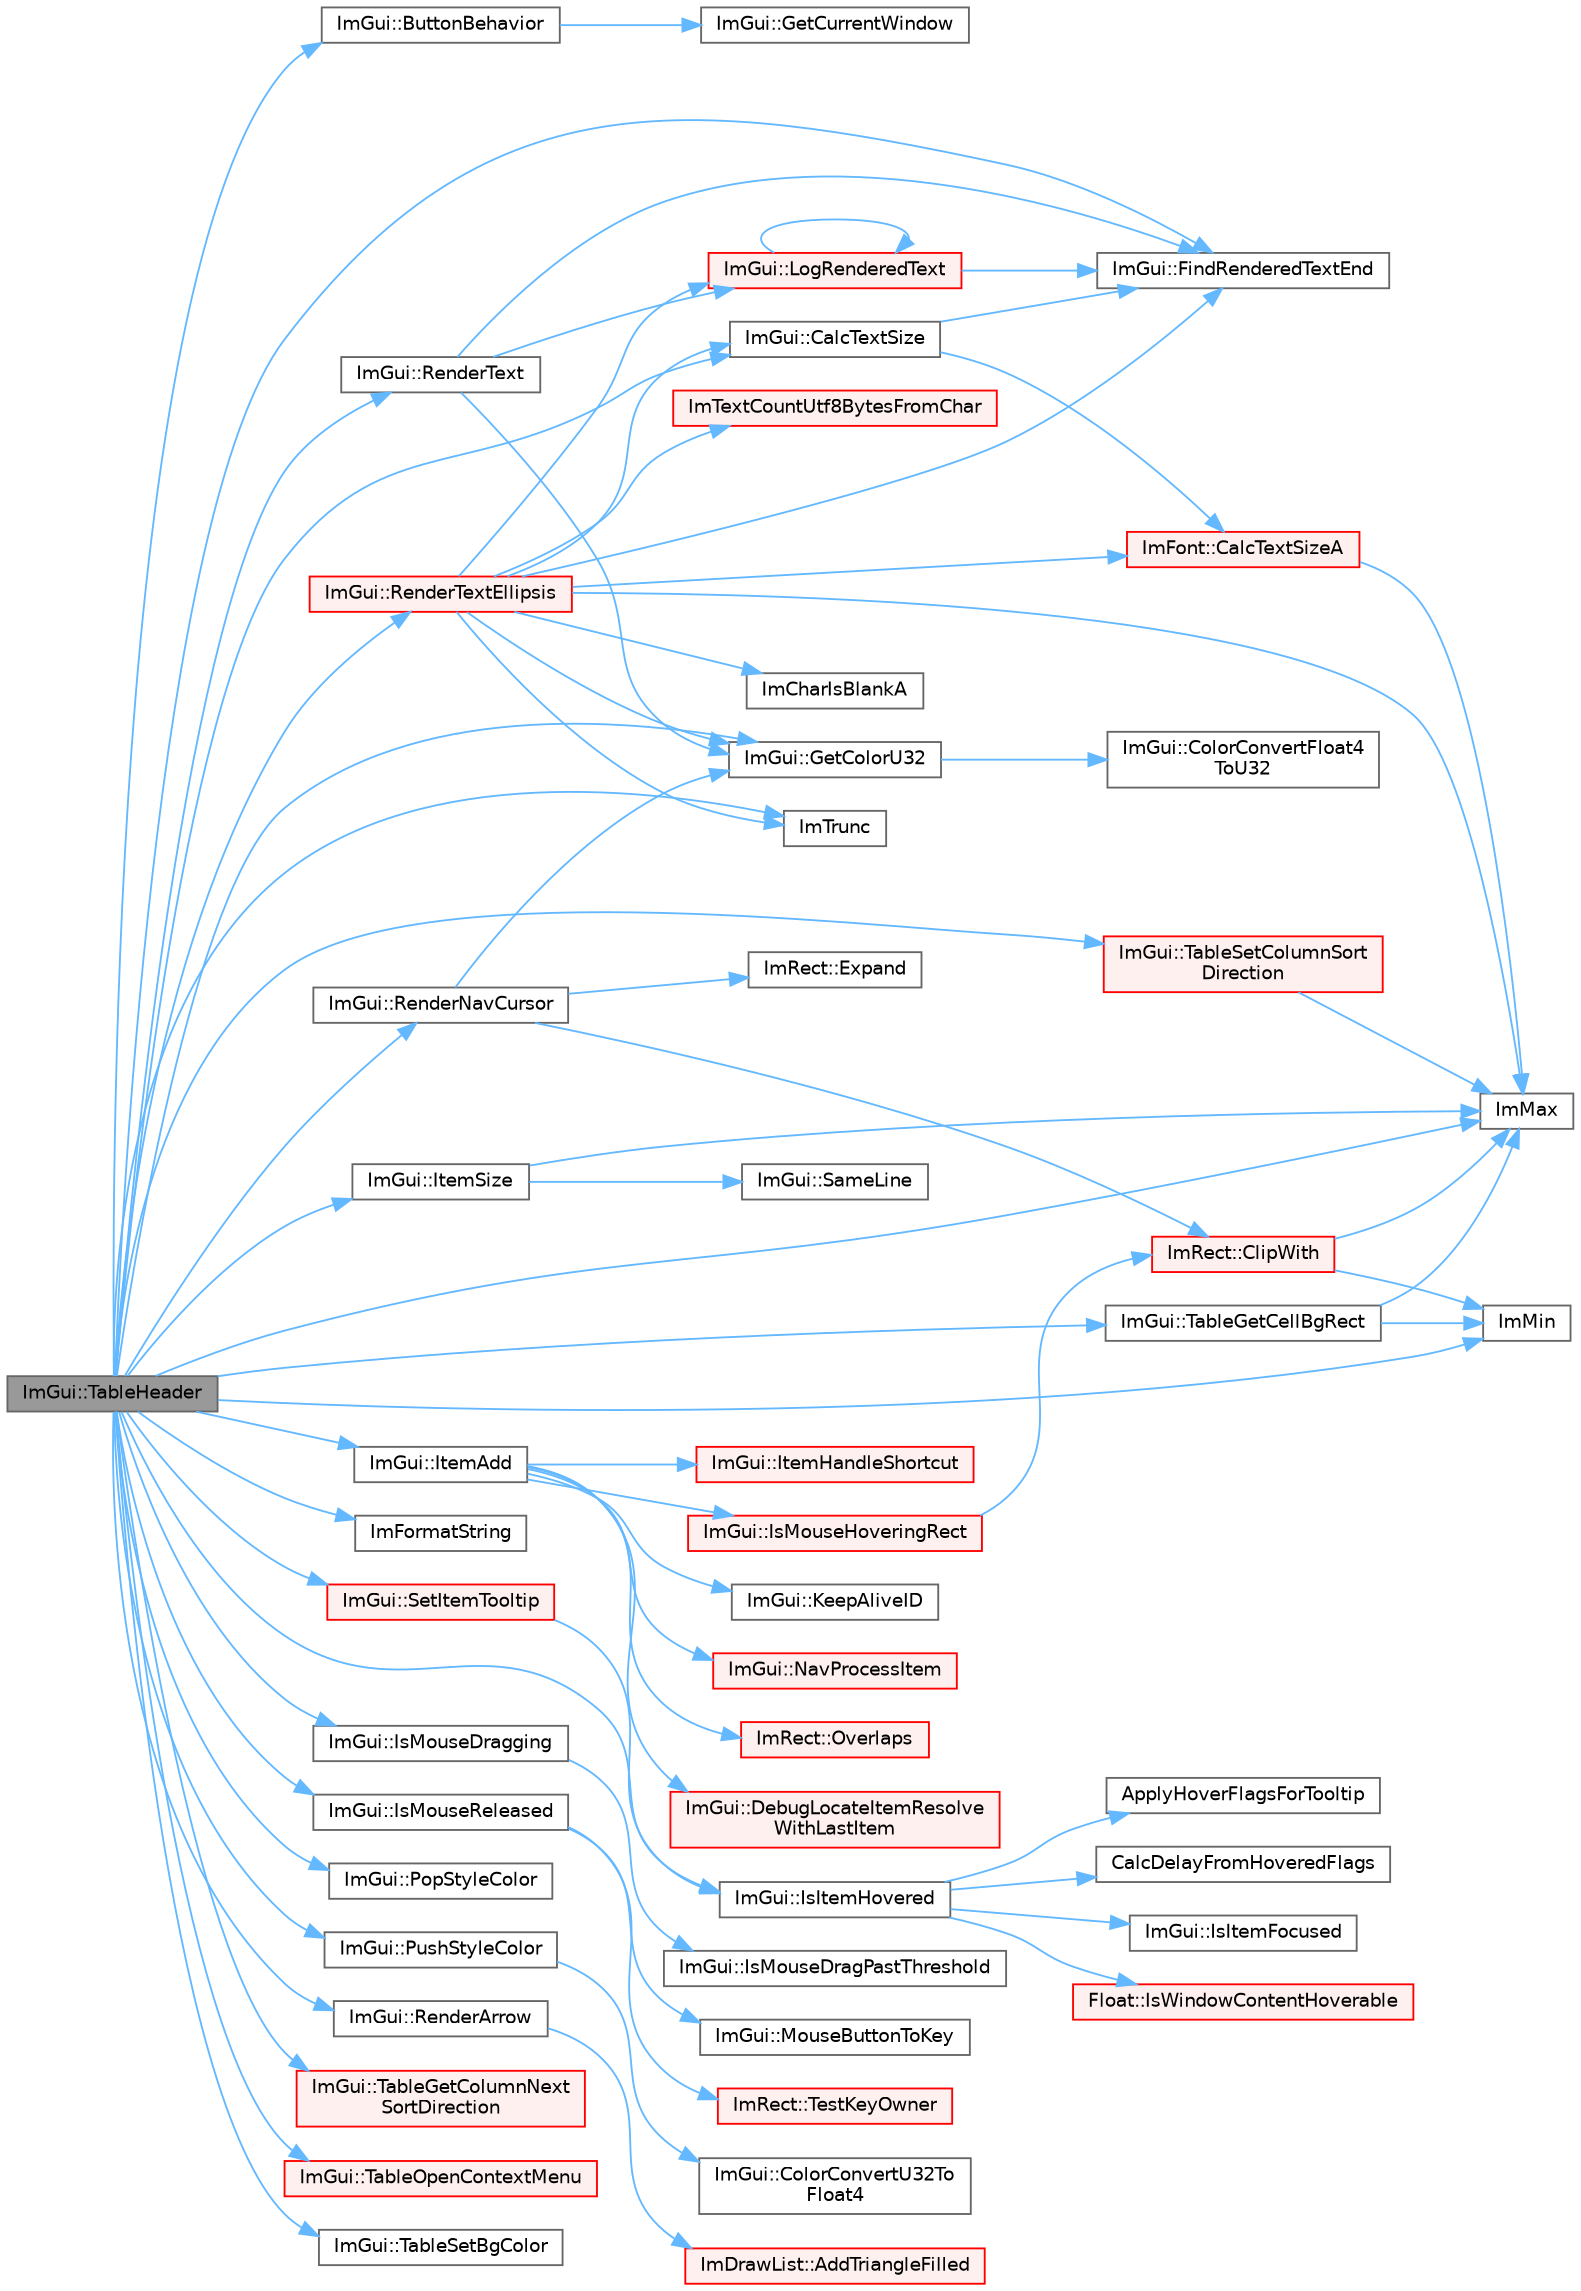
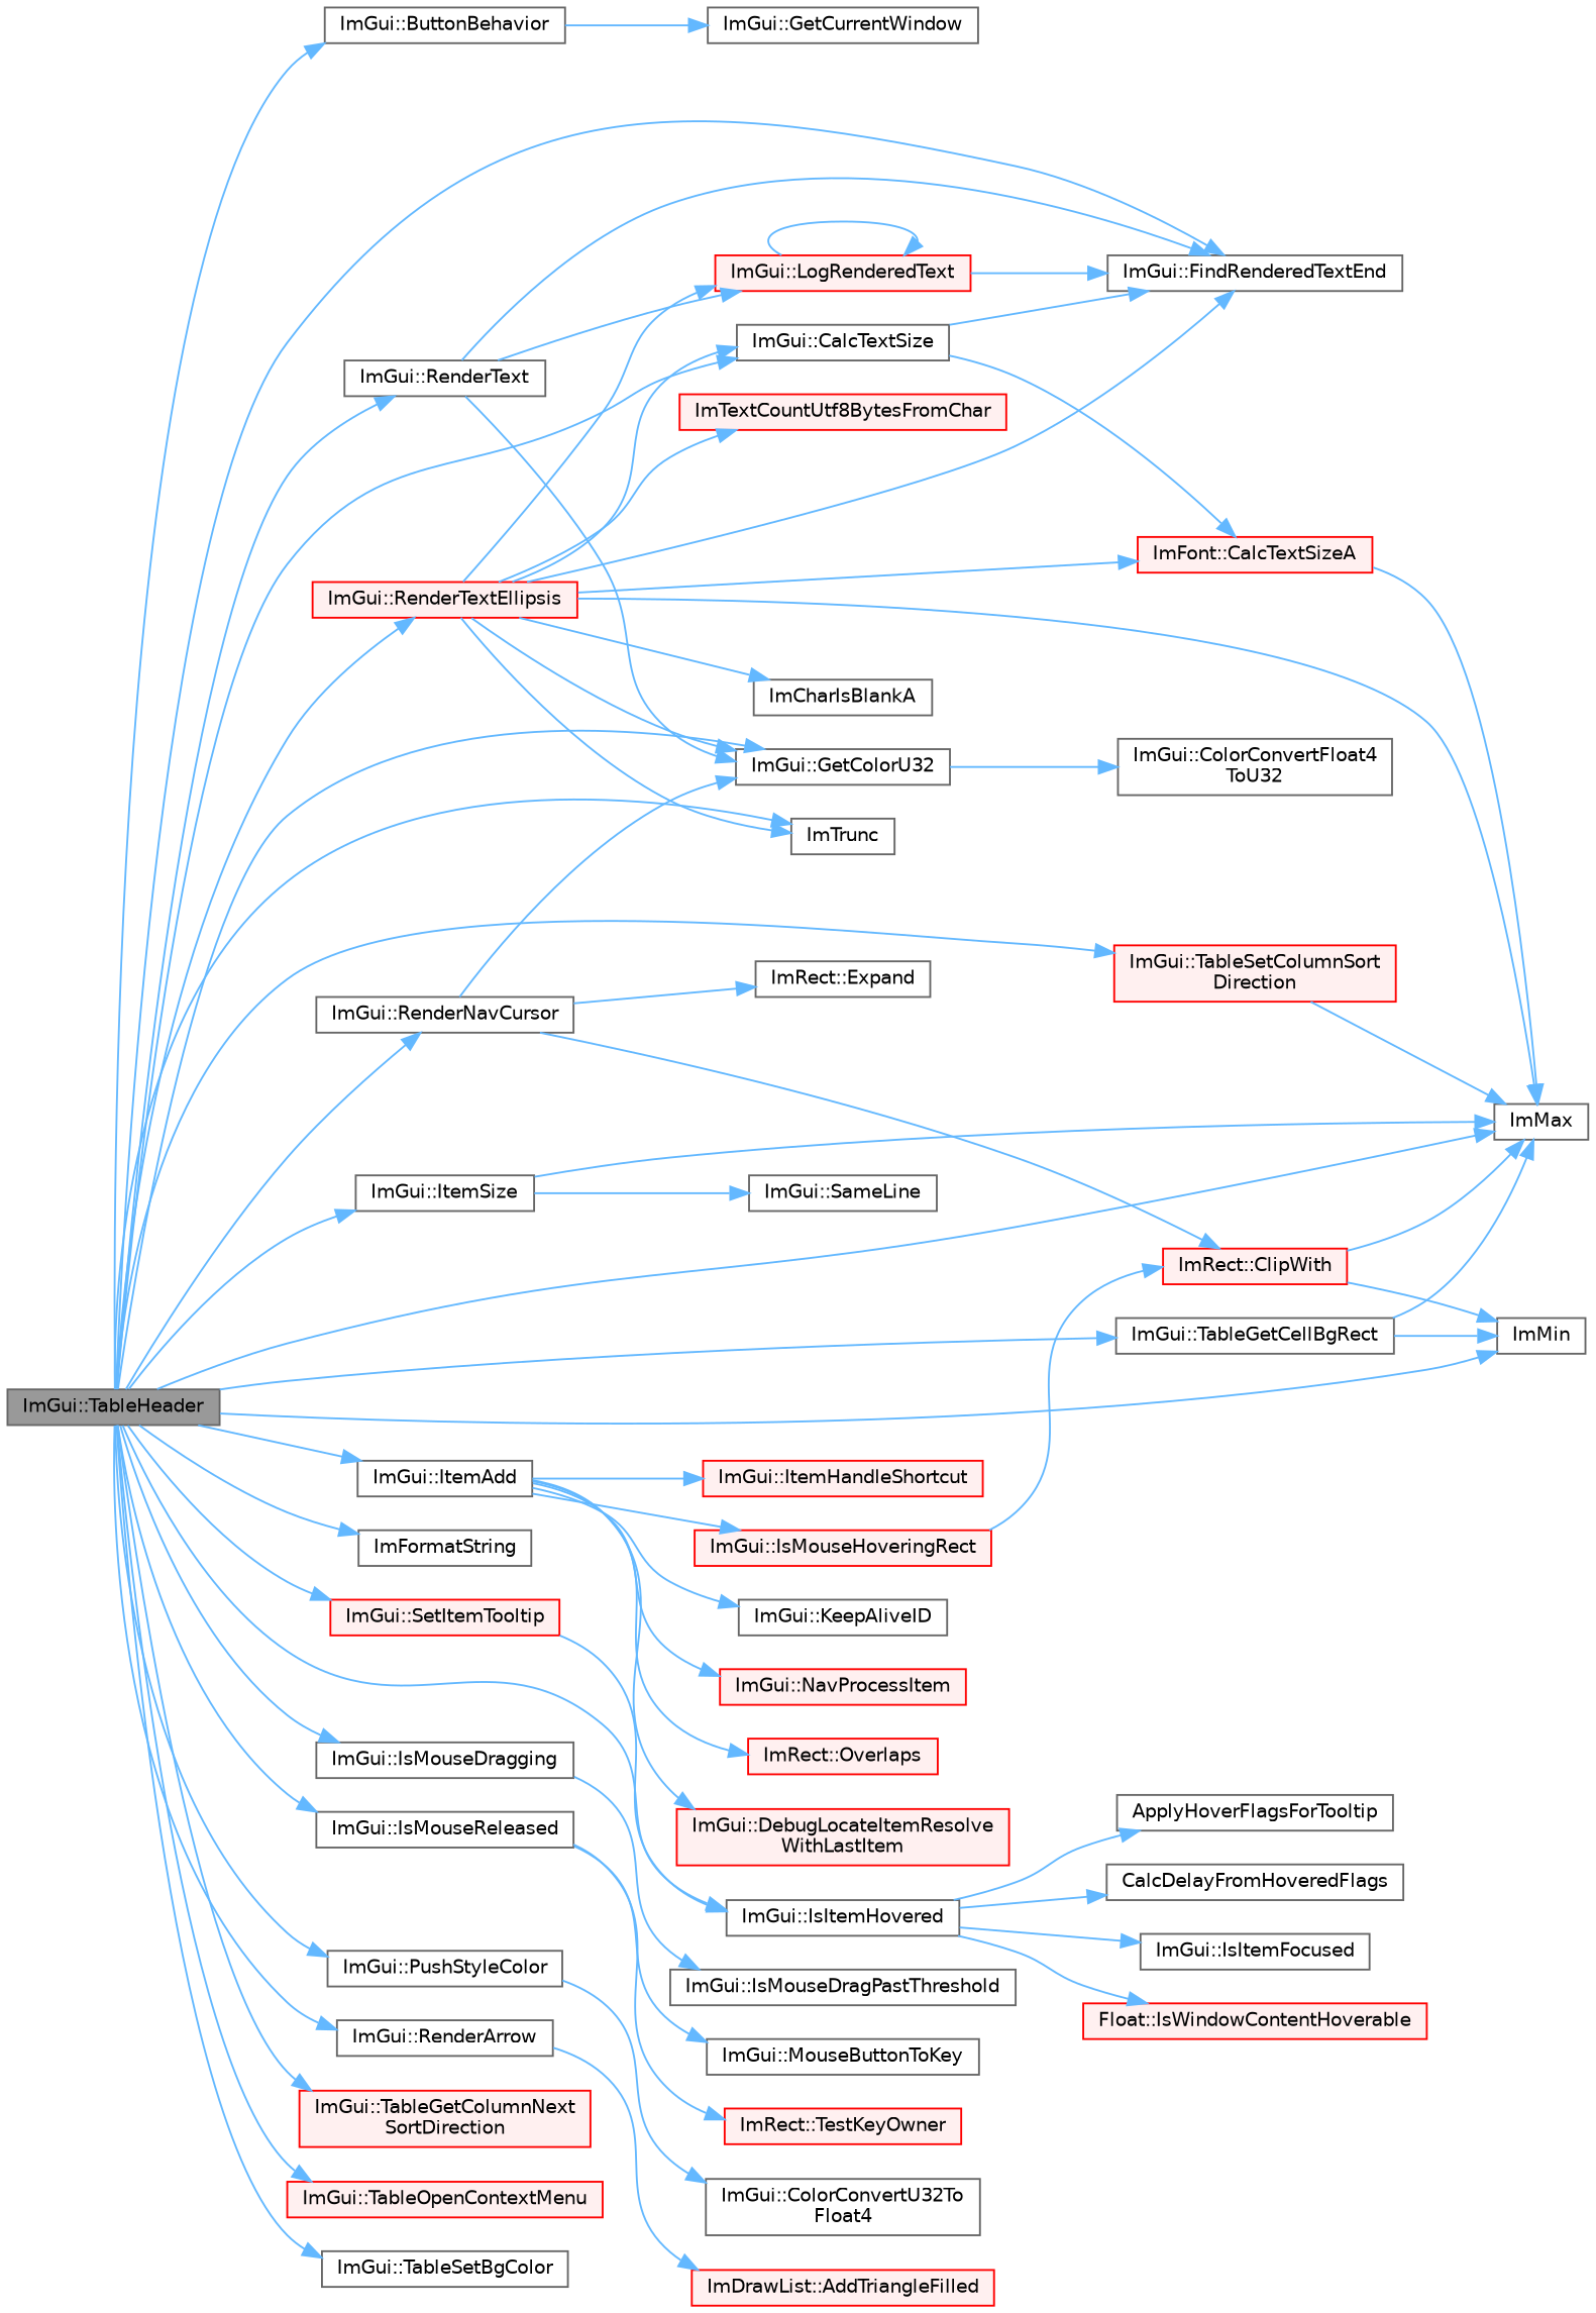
  digraph {
    rankdir=LR
    node [color=grey40 fillcolor=white fontname=Helvetica fontsize=10 shape=box style=filled]
    edge [color=steelblue1 fontname=Helvetica fontsize=10 labelfontname=Helvetica labelfontsize=10 style=solid]
    n1 [color=gray40 fillcolor=grey60 fontcolor=black height=0.2 label="ImGui::TableHeader" width=0.4]
    n2 [height=0.2 label="ImGui::ButtonBehavior" width=0.4]
    n3 [height=0.2 label="ImGui::CalcTextSize" width=0.4]
    n4 [height=0.2 label=ImMax width=0.4]
    n5 [height=0.2 label="ImGui::FindRenderedTextEnd" width=0.4]
    n6 [height=0.2 label="ImGui::GetColorU32" width=0.4]
    n7 [height=0.2 label=ImFormatString width=0.4]
    n8 [height=0.2 label=ImMin width=0.4]
    n9 [height=0.2 label=ImTrunc width=0.4]
    n10 [height=0.2 label="ImGui::IsItemHovered" width=0.4]
    n11 [height=0.2 label="ImGui::IsMouseDragging" width=0.4]
    n12 [height=0.2 label="ImGui::IsMouseReleased" width=0.4]
    n13 [height=0.2 label="ImGui::ItemAdd" width=0.4]
    n14 [height=0.2 label="ImGui::ItemSize" width=0.4]
-   n15 [height=0.2 label="ImGui::PopStyleColor" width=0.4]
    n16 [height=0.2 label="ImGui::PushStyleColor" width=0.4]
    n17 [height=0.2 label="ImGui::RenderArrow" width=0.4]
    n18 [height=0.2 label="ImGui::RenderNavCursor" width=0.4]
    n19 [height=0.2 label="ImGui::RenderText" width=0.4]
    n20 [color=red fillcolor="#FFF0F0" height=0.2 label="ImGui::RenderTextEllipsis" width=0.4]
    n21 [color=red fillcolor="#FFF0F0" height=0.2 label="ImGui::SetItemTooltip" width=0.4]
    n22 [height=0.2 label="ImGui::TableGetCellBgRect" width=0.4]
    n23 [color=red fillcolor="#FFF0F0" height=0.2 label="ImGui::TableGetColumnNext\lSortDirection" width=0.4]
    n24 [color=red fillcolor="#FFF0F0" height=0.2 label="ImGui::TableOpenContextMenu" width=0.4]
    n25 [height=0.2 label="ImGui::TableSetBgColor" width=0.4]
    n26 [color=red fillcolor="#FFF0F0" height=0.2 label="ImGui::TableSetColumnSort\lDirection" width=0.4]
    n27 [height=0.2 label="ImGui::GetCurrentWindow" width=0.4]
    n28 [color=red fillcolor="#FFF0F0" height=0.2 label="ImFont::CalcTextSizeA" width=0.4]
    n29 [height=0.2 label="ImGui::ColorConvertFloat4\lToU32" width=0.4]
    n30 [height=0.2 label=ApplyHoverFlagsForTooltip width=0.4]
    n31 [height=0.2 label=CalcDelayFromHoveredFlags width=0.4]
    n32 [height=0.2 label="ImGui::IsItemFocused" width=0.4]
    n33 [color=red fillcolor="#FFF0F0" height=0.2 label="Float::IsWindowContentHoverable" width=0.4]
    n34 [height=0.2 label="ImGui::IsMouseDragPastThreshold" width=0.4]
    n35 [height=0.2 label="ImGui::MouseButtonToKey" width=0.4]
    n36 [color=red fillcolor="#FFF0F0" height=0.2 label="ImRect::TestKeyOwner" width=0.4]
    n37 [color=red fillcolor="#FFF0F0" height=0.2 label="ImGui::DebugLocateItemResolve\lWithLastItem" width=0.4]
    n38 [color=red fillcolor="#FFF0F0" height=0.2 label="ImGui::IsMouseHoveringRect" width=0.4]
    n39 [color=red fillcolor="#FFF0F0" height=0.2 label="ImGui::ItemHandleShortcut" width=0.4]
    n40 [height=0.2 label="ImGui::KeepAliveID" width=0.4]
    n41 [color=red fillcolor="#FFF0F0" height=0.2 label="ImGui::NavProcessItem" width=0.4]
    n42 [color=red fillcolor="#FFF0F0" height=0.2 label="ImRect::Overlaps" width=0.4]
    n43 [height=0.2 label="ImGui::SameLine" width=0.4]
    n44 [height=0.2 label="ImGui::ColorConvertU32To\lFloat4" width=0.4]
    n45 [color=red fillcolor="#FFF0F0" height=0.2 label="ImDrawList::AddTriangleFilled" width=0.4]
    n46 [color=red fillcolor="#FFF0F0" height=0.2 label="ImRect::ClipWith" width=0.4]
    n47 [height=0.2 label="ImRect::Expand" width=0.4]
    n48 [color=red fillcolor="#FFF0F0" height=0.2 label="ImGui::LogRenderedText" width=0.4]
    n49 [height=0.2 label=ImCharIsBlankA width=0.4]
    n50 [color=red fillcolor="#FFF0F0" height=0.2 label=ImTextCountUtf8BytesFromChar width=0.4]
    n1 -> n2
    n1 -> n3
    n1 -> n4
    n1 -> n5
    n1 -> n6
    n1 -> n7
    n1 -> n8
    n1 -> n9
    n1 -> n10
    n1 -> n11
    n1 -> n12
    n1 -> n13
    n1 -> n14
-   n1 -> n15
    n1 -> n16
    n1 -> n17
    n1 -> n18
    n1 -> n19
    n1 -> n20
    n1 -> n21
    n1 -> n22
    n1 -> n23
    n1 -> n24
    n1 -> n25
    n1 -> n26
    n2 -> n27
    n3 -> n5
    n3 -> n28
    n6 -> n29
    n10 -> n30
    n10 -> n31
    n10 -> n32
    n10 -> n33
    n11 -> n34
    n12 -> n35
    n12 -> n36
    n13 -> n37
    n13 -> n38
    n13 -> n39
    n13 -> n40
    n13 -> n41
    n13 -> n42
    n14 -> n4
    n14 -> n43
    n16 -> n44
    n17 -> n45
    n18 -> n6
    n18 -> n46
    n18 -> n47
    n19 -> n5
    n19 -> n6
    n19 -> n48
    n20 -> n3
    n20 -> n4
    n20 -> n5
    n20 -> n6
    n20 -> n9
    n20 -> n28
    n20 -> n48
    n20 -> n49
    n20 -> n50
    n21 -> n10
    n22 -> n4
    n22 -> n8
    n26 -> n4
    n28 -> n4
    n38 -> n46
    n46 -> n4
    n46 -> n8
    n48 -> n5
    n48 -> n48
  }
